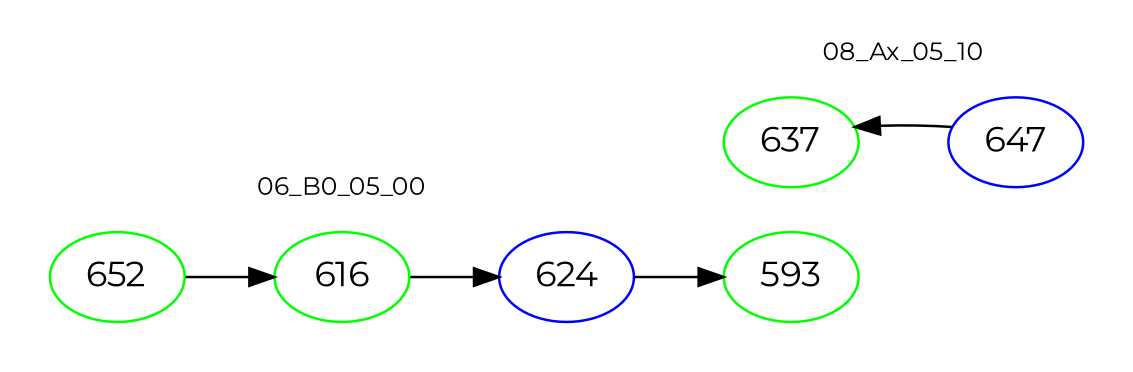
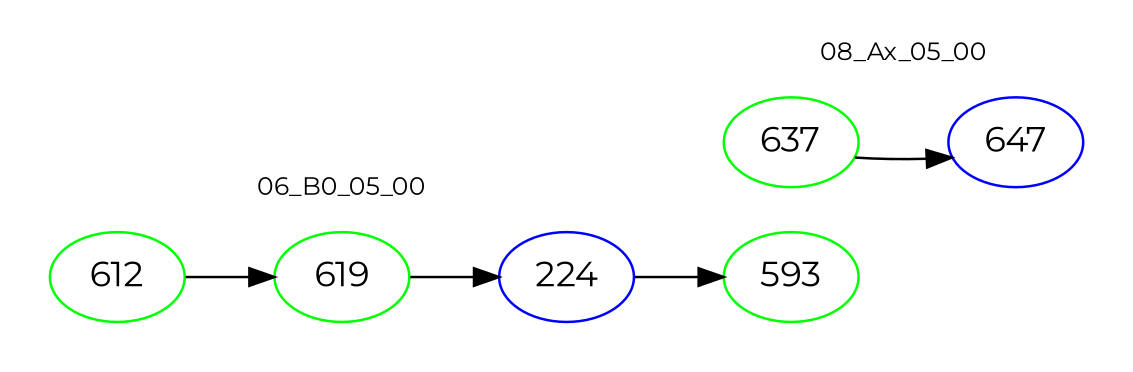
  digraph {
    fontname=Montserrat
    rankdir=LR
    node [color=green fontname=Montserrat]
    edge [color=black fontname=Montserrat]
    n1 [label=637]
    n2 [label=593]
    n3 [color=blue label=647]
-   n4 [label=616]
-   n5 [color=blue label=624]
-   n6 [label=652]
+   n4 [label=619]
+   n5 [color=blue label=224]
+   n6 [label=612]
    subgraph cluster_1 {
      color=white
      fontsize=10
-     label="08_Ax_05_10"
+     label="08_Ax_05_00"
      n1
      n2
      n3
    }
    subgraph cluster_2 {
      color=white
      fontsize=10
      label="06_B0_05_00"
      n4
      n5
      n6
    }
-   n3 -> n1
+   n1 -> n3
    n4 -> n5
    n5 -> n2
    n6 -> n4
  }
